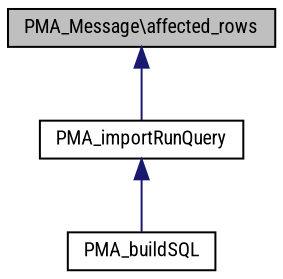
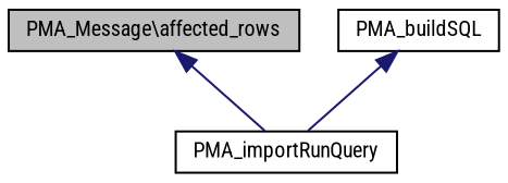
  digraph {
    rankdir=TB
    fontname="Roboto Condensed"
    node [color=black fillcolor=white fontname="Roboto Condensed" fontsize=10 shape=record style=filled]
    edge [color=midnightblue dir=back fontname="Roboto Condensed" fontsize=10 labelfontname=Helvetica labelfontsize=10 style=solid]
    n1 [fillcolor=grey75 fontcolor=black height=0.2 label="PMA_Message\\affected_rows" width=0.4]
    n2 [height=0.2 label=PMA_importRunQuery width=0.4]
    n3 [height=0.2 label=PMA_buildSQL width=0.4]
    n1 -> n2
-   n2 -> n3
+   n3 -> n2
  }
